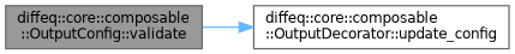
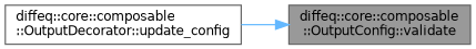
  digraph {
    rankdir=RL
    node [fontname=Helvetica fontsize=10 shape=box style=filled]
    n1 [color=gray40 fillcolor=grey60 fontcolor=black height=0.2 label="diffeq::core::composable\l::OutputConfig::validate" width=0.4]
    n2 [color=grey40 fillcolor=white height=0.2 label="diffeq::core::composable\l::OutputDecorator::update_config" width=0.4]
-   n2 -> n1 [color=steelblue1 dir=back fontname=Helvetica fontsize=10 labelfontname=Helvetica labelfontsize=10 style=solid]
+   n1 -> n2 [color=steelblue1 dir=back fontname=Helvetica fontsize=10 labelfontname=Helvetica labelfontsize=10 style=solid]
  }
